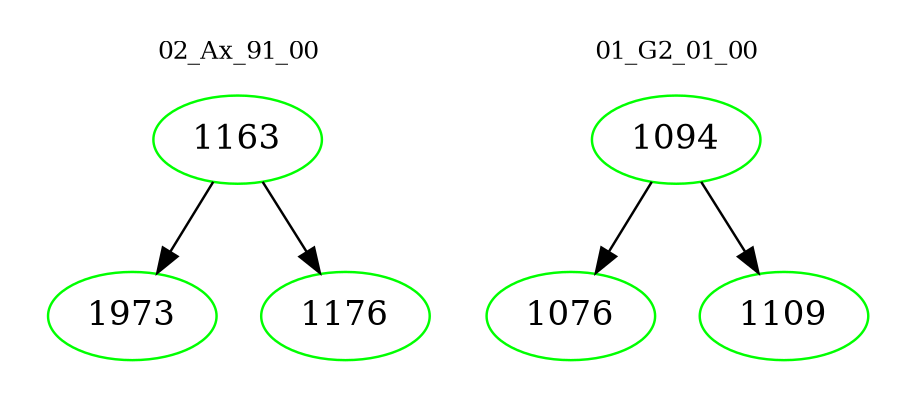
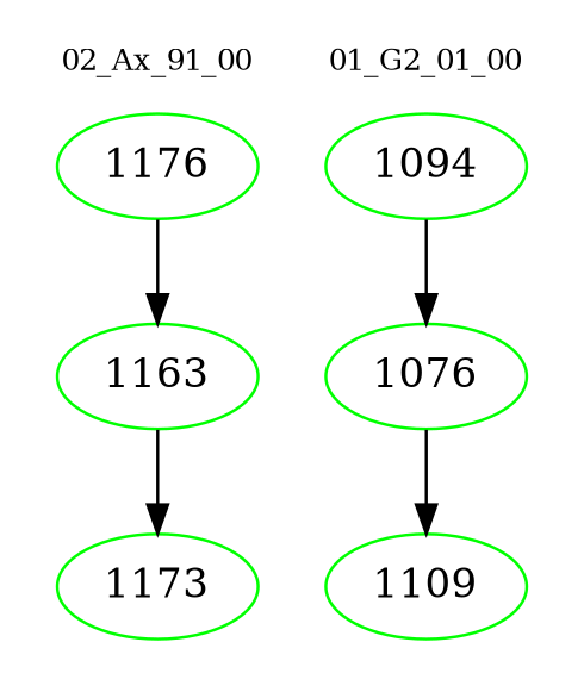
  digraph {
    node [color=green]
    edge [color=black]
-   n1 [label=1973]
+   n1 [label=1173]
    n2 [label=1163]
    n3 [label=1176]
    n4 [label=1094]
    n5 [label=1076]
    n6 [label=1109]
    subgraph cluster_1 {
      color=white
      fontsize=10
      label="02_Ax_91_00"
      n1
      n2
      n3
    }
    subgraph cluster_2 {
      color=white
      fontsize=10
      label="01_G2_01_00"
      n4
      n5
      n6
    }
    n2 -> n1
-   n2 -> n3
+   n3 -> n2
    n4 -> n5
-   n4 -> n6
+   n5 -> n6
  }
